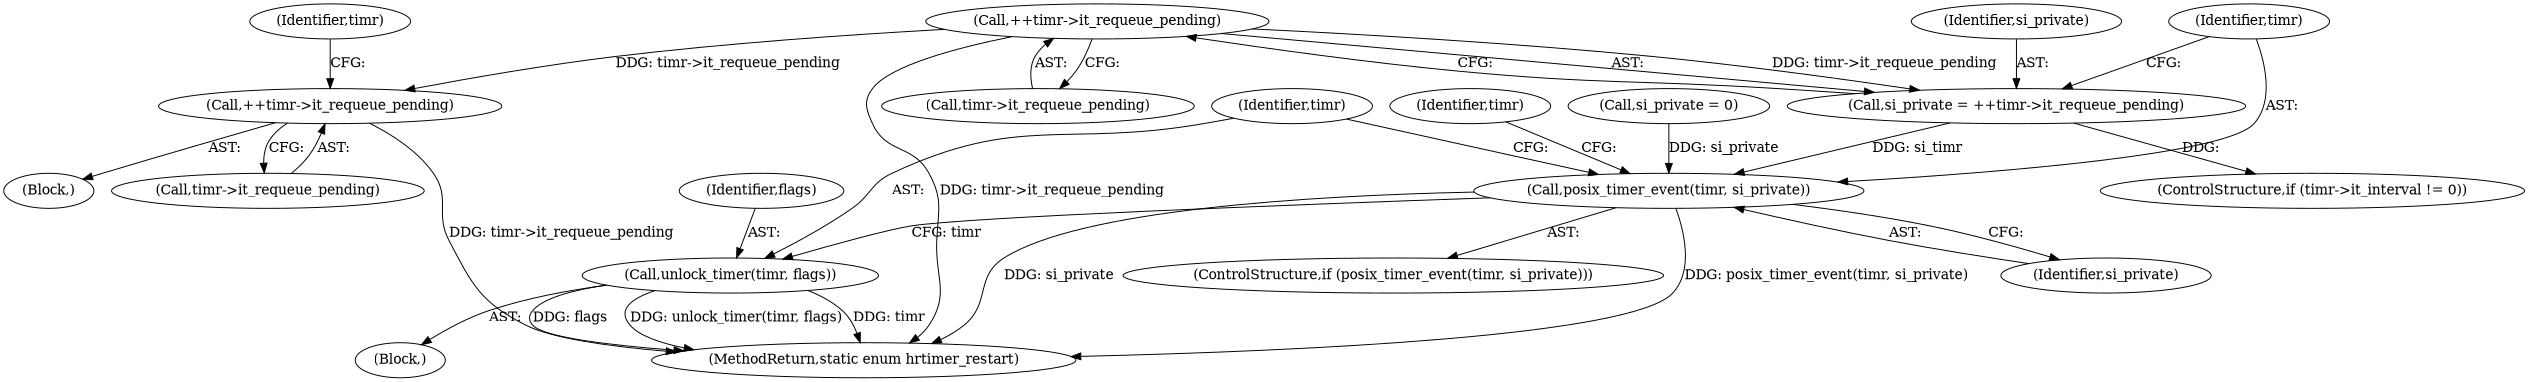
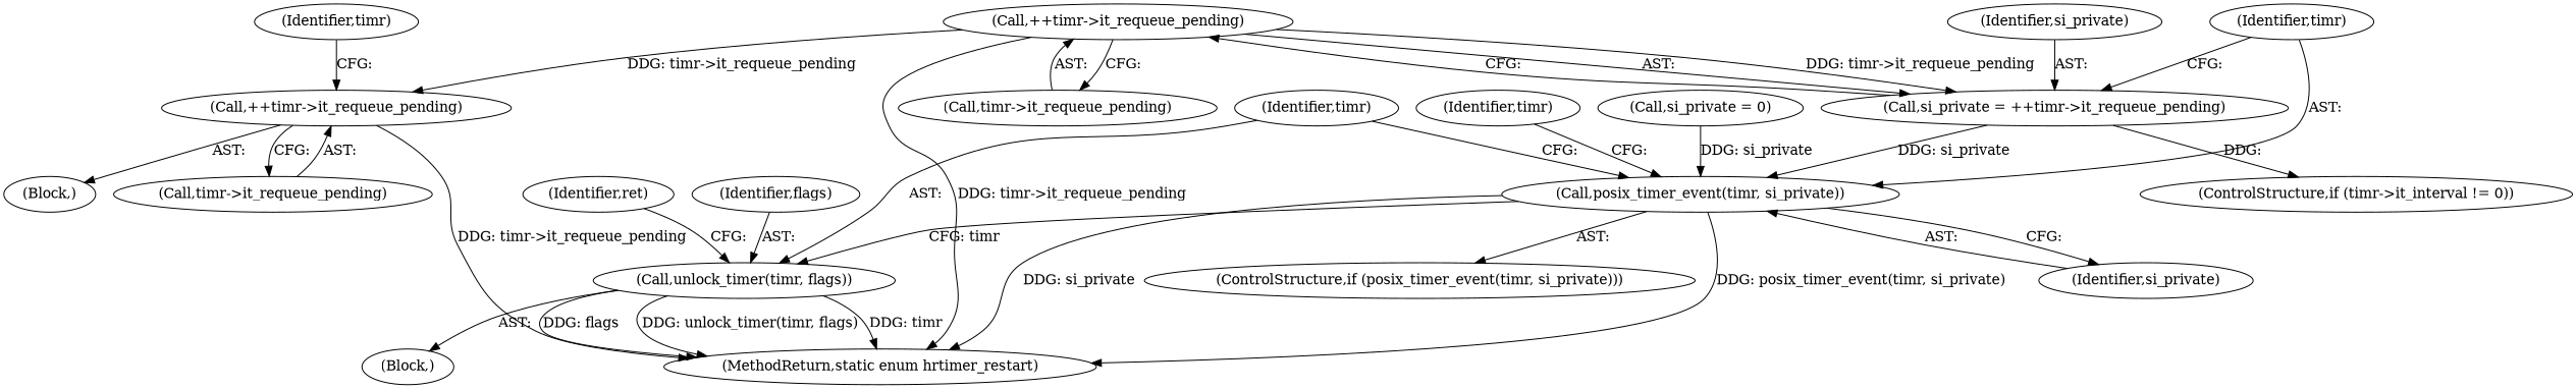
  digraph {
    n1 [label="(Call,++timr->it_requeue_pending)"]
    n2 [label="(Call,si_private = ++timr->it_requeue_pending)"]
    n3 [label="(Call,++timr->it_requeue_pending)"]
    n4 [label="(MethodReturn,static enum hrtimer_restart)"]
    n5 [label="(Call,timr->it_requeue_pending)"]
    n6 [label="(Call,posix_timer_event(timr, si_private))"]
    n7 [label="(ControlStructure,if (timr->it_interval != 0))"]
    n8 [label="(Block,)"]
    n9 [label="(Call,timr->it_requeue_pending)"]
    n10 [label="(Call,unlock_timer(timr, flags))"]
    n11 [label="(Identifier,si_private)"]
    n12 [label="(ControlStructure,if (posix_timer_event(timr, si_private)))"]
    n13 [label="(Block,)"]
    n14 [label="(Identifier,flags)"]
+   n15 [label="(Identifier,ret)"]
    n16 [label="(Identifier,timr)"]
    n17 [label="(Identifier,si_private)"]
    n18 [label="(Identifier,timr)"]
    n19 [label="(Identifier,timr)"]
    n20 [label="(Identifier,timr)"]
    n21 [label="(Call,si_private = 0)"]
    n1 -> n2 [label="AST: "]
    n1 -> n2 [label="DDG: timr->it_requeue_pending"]
    n1 -> n3 [label="DDG: timr->it_requeue_pending"]
    n1 -> n4 [label="DDG: timr->it_requeue_pending"]
    n1 -> n5 [label="CFG: "]
    n2 -> n1 [label="CFG: "]
-   n2 -> n6 [label="DDG: si_timr"]
+   n2 -> n6 [label="DDG: si_private"]
    n2 -> n7 [label="DDG: "]
    n3 -> n4 [label="DDG: timr->it_requeue_pending"]
    n3 -> n8 [label="AST: "]
    n3 -> n9 [label="CFG: "]
    n5 -> n1 [label="AST: "]
    n6 -> n4 [label="DDG: si_private"]
    n6 -> n4 [label="DDG: posix_timer_event(timr, si_private)"]
    n6 -> n10 [label="CFG: timr"]
    n6 -> n11 [label="CFG: "]
    n6 -> n12 [label="AST: "]
    n9 -> n3 [label="AST: "]
    n10 -> n4 [label="DDG: flags"]
    n10 -> n4 [label="DDG: unlock_timer(timr, flags)"]
    n10 -> n4 [label="DDG: timr"]
    n10 -> n13 [label="AST: "]
    n11 -> n6 [label="AST: "]
    n14 -> n10 [label="AST: "]
+   n15 -> n10 [label="CFG: "]
    n16 -> n2 [label="CFG: "]
    n16 -> n6 [label="AST: "]
    n17 -> n2 [label="AST: "]
    n18 -> n3 [label="CFG: "]
    n19 -> n6 [label="CFG: "]
    n19 -> n10 [label="AST: "]
    n20 -> n6 [label="CFG: "]
    n21 -> n6 [label="DDG: si_private"]
  }
